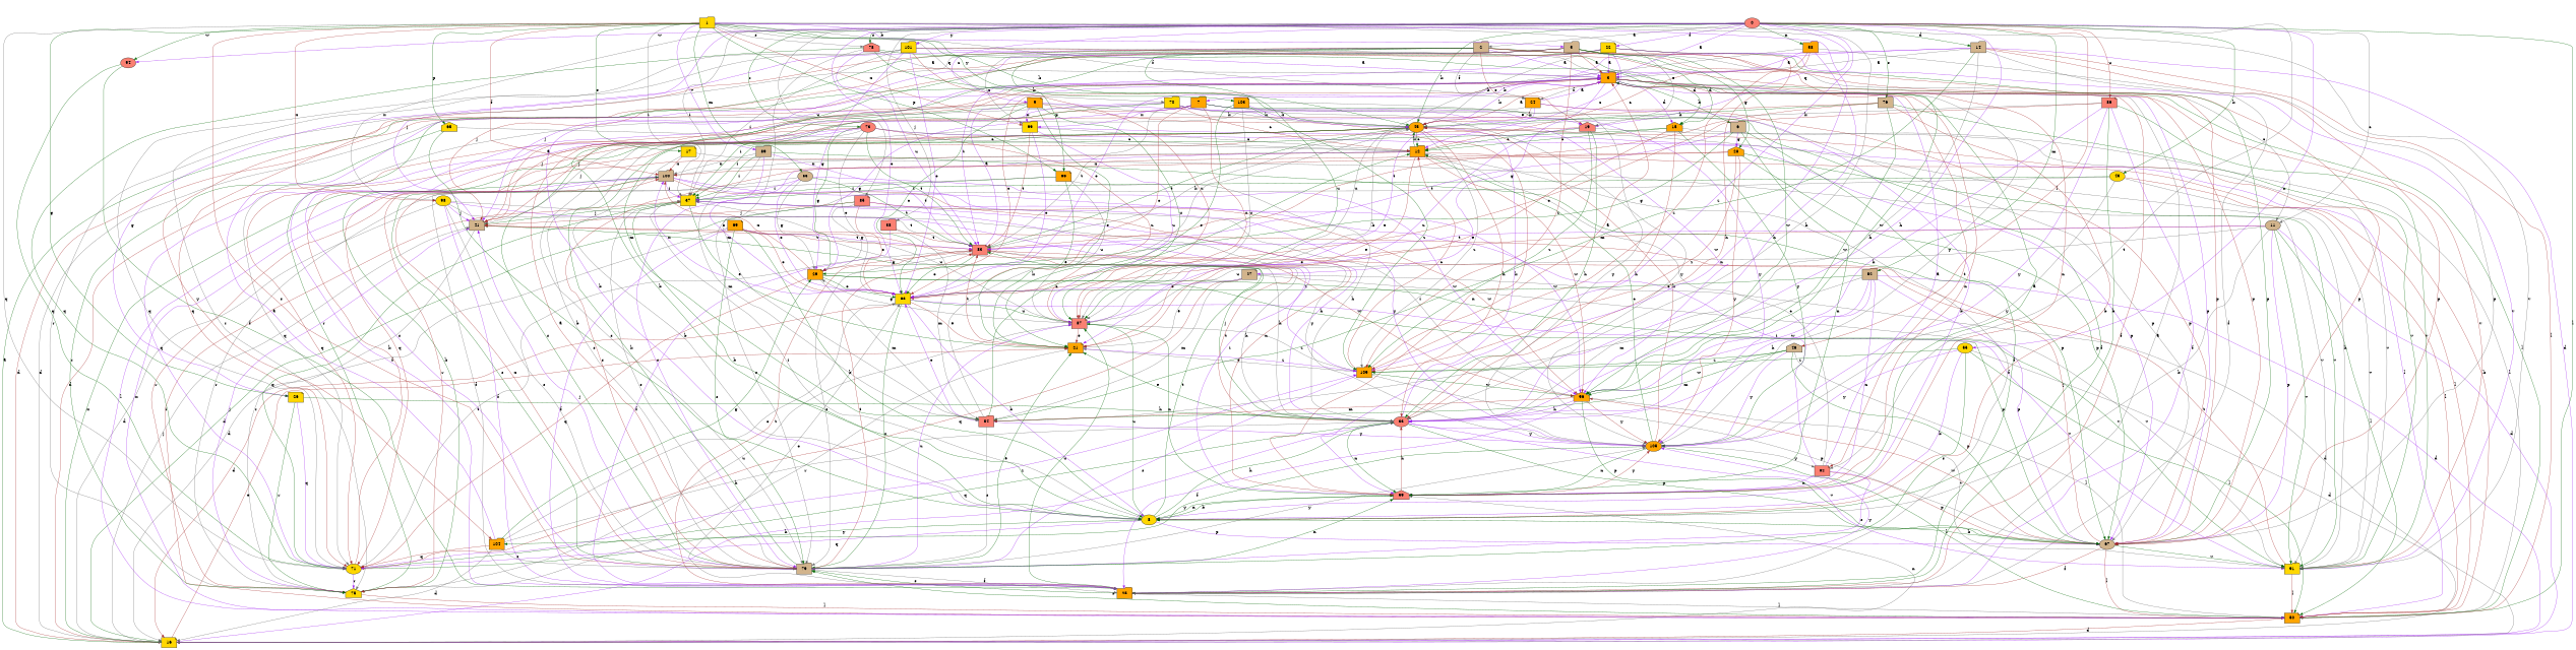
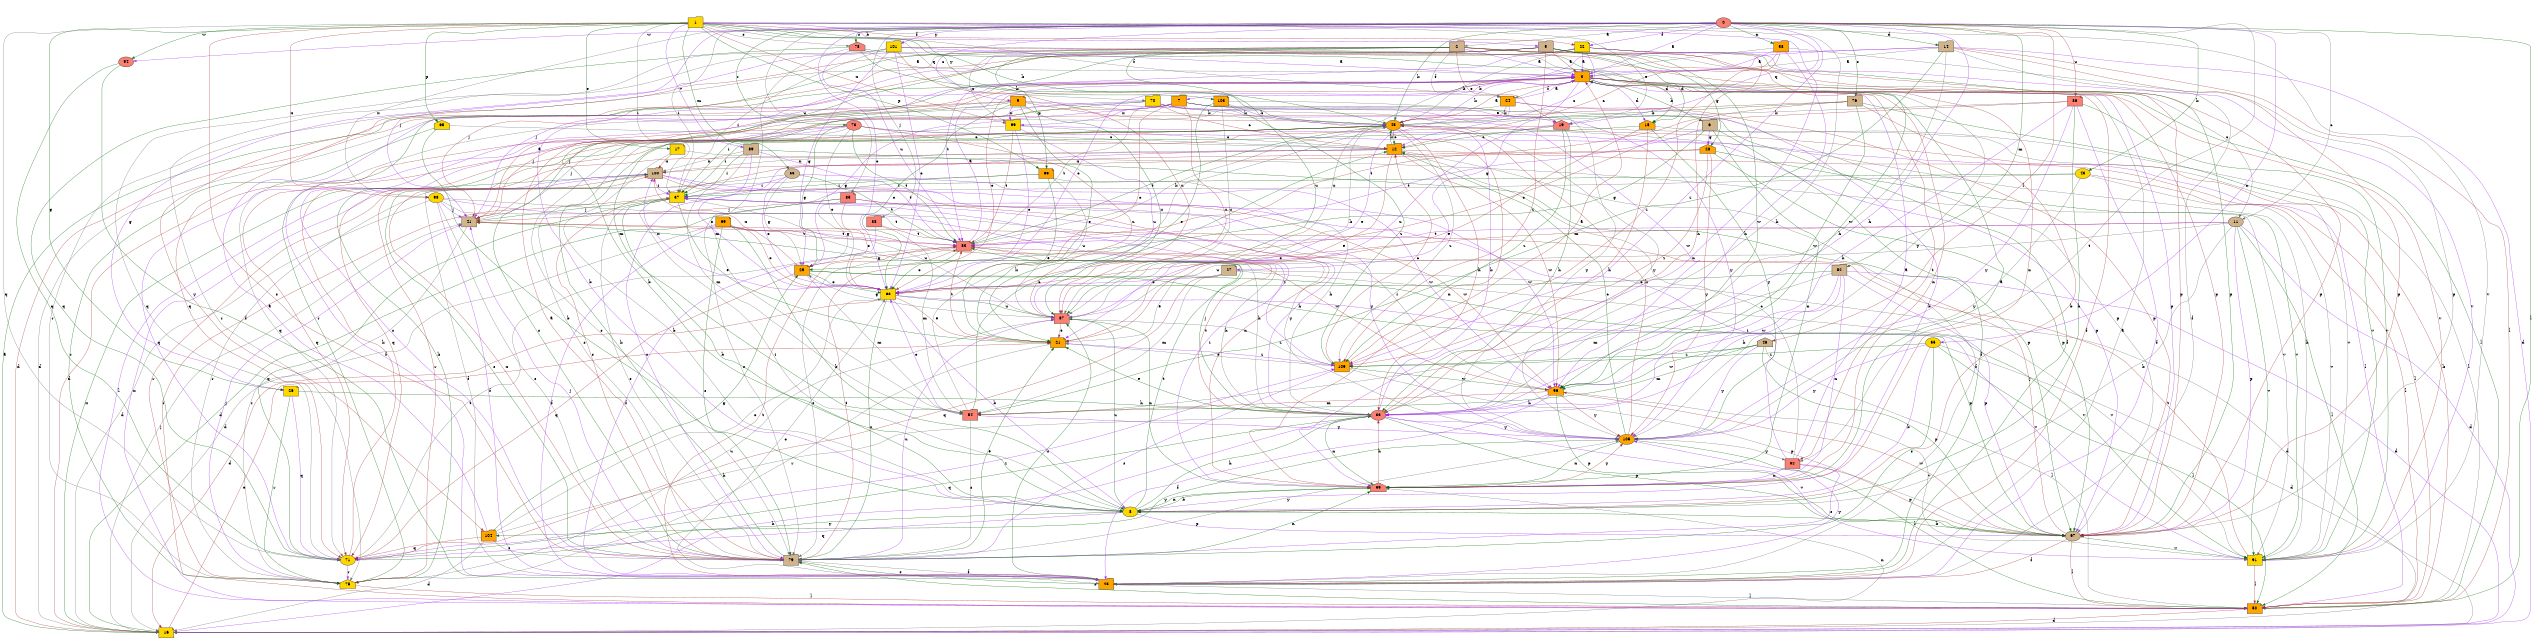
  strict digraph {
    node [fillcolor=orange shape=folder style=filled]
    edge [color=darkgreen]
    0 [fillcolor=salmon shape=ellipse]
    2 [fillcolor=tan]
    3
    9 [shape=note]
    11 [fillcolor=tan shape=ellipse]
    14 [fillcolor=tan]
    22 [fillcolor=gold shape=note]
    33 [fillcolor=salmon shape=ellipse]
    37 [fillcolor=gold]
    38 [fillcolor=salmon]
    41 [fillcolor=tan shape=note]
    43 [fillcolor=gold shape=ellipse]
    45 [shape=ellipse]
    46 [fillcolor=tan shape=house]
    50 [shape=note]
    52 [fillcolor=tan]
    55 [fillcolor=gold shape=ellipse]
    58
    63 [fillcolor=gold]
    73 [fillcolor=salmon shape=ellipse]
    76 [fillcolor=tan]
    78 [fillcolor=salmon shape=house]
    82 [fillcolor=salmon shape=note]
    85 [fillcolor=salmon shape=note]
    86 [fillcolor=salmon shape=note]
    94 [fillcolor=salmon shape=ellipse]
    98 [fillcolor=gold shape=ellipse]
    101 [fillcolor=gold]
    109
    19 [fillcolor=salmon shape=house]
    24 [shape=note]
    26 [fillcolor=gold shape=note]
    59 [fillcolor=salmon shape=house]
    66 [shape=note]
    71 [fillcolor=gold shape=ellipse]
    99 [fillcolor=gold]
    15 [shape=house]
    67 [fillcolor=tan shape=ellipse]
    75 [fillcolor=gold shape=house]
    87 [fillcolor=salmon shape=note]
    91 [fillcolor=gold]
    6 [fillcolor=tan]
    7
    25
    27 [fillcolor=tan shape=note]
    79 [fillcolor=tan]
    16 [fillcolor=gold shape=note]
    21 [shape=note]
    105 [shape=ellipse]
    8 [fillcolor=gold shape=ellipse]
    83 [fillcolor=salmon shape=note]
    54 [fillcolor=salmon]
    12
    96 [shape=house]
    100 [fillcolor=tan]
    69 [shape=note]
    29 [shape=note]
    1 [fillcolor=gold]
    5 [fillcolor=tan]
    17 [fillcolor=gold shape=note]
    53 [fillcolor=tan shape=ellipse]
    65 [fillcolor=gold shape=house]
    70 [fillcolor=gold]
    89 [fillcolor=tan]
    103 [shape=note]
    28 [shape=house]
    104
    0 -> 2 [color=gray40 label=a]
    0 -> 3 [color=purple label=a]
    0 -> 9 [color=purple label=c]
    0 -> 11 [color=gray40 label=c]
    0 -> 14 [label=d]
    0 -> 22 [color=purple label=f]
    0 -> 33 [color=purple label=h]
    0 -> 37 [color=gray40 label=i]
    0 -> 38 [color=gray40 label=j]
    0 -> 41 [color=purple label=j]
    0 -> 43 [label=k]
    0 -> 45 [label=k]
    0 -> 46 [color=brown label=l]
    0 -> 50 [label=l]
    0 -> 52 [label=m]
    0 -> 55 [color=purple label=n]
    0 -> 58 [label=n]
    0 -> 63 [color=purple label=o]
    0 -> 73 [label=r]
    0 -> 76 [label=s]
    0 -> 78 [label=s]
    0 -> 82 [color=gray40 label=t]
    0 -> 85 [color=gray40 label=u]
    0 -> 86 [color=brown label=u]
    0 -> 94 [color=purple label=w]
    0 -> 98 [color=gray40 label=x]
    0 -> 101 [color=purple label=y]
    0 -> 109 [color=purple label=z]
    0 -> 19 [color=purple label=q]
    2 -> 3 [color=purple label=a]
    2 -> 11 [color=gray40 label=c]
    2 -> 19 [color=brown label=e]
    2 -> 24 [color=gray40 label=f]
    2 -> 26 [color=purple label=g]
    2 -> 59 [color=brown label=n]
    2 -> 66 [label=p]
    2 -> 71 [color=brown label=q]
    2 -> 99 [color=gray40 label=x]
    2 -> 15 [label=d]
    2 -> 67 [color=brown label=p]
    2 -> 75 [label=r]
    2 -> 87 [label=u]
    3 -> 45 [color=purple label=k]
    3 -> 50 [label=l]
    3 -> 63 [color=brown label=o]
    3 -> 82 [color=brown label=t]
    3 -> 24 [color=gray40 label=f]
    3 -> 59 [color=brown label=n]
    3 -> 15 [color=purple label=d]
    3 -> 67 [color=purple label=p]
    3 -> 91 [color=brown label=v]
    3 -> 6 [label=b]
    3 -> 7 [color=purple label=b]
    3 -> 25 [color=brown label=f]
    3 -> 27 [color=purple label=g]
    9 -> 45 [color=gray40 label=k]
    9 -> 63 [label=o]
    9 -> 59 [color=brown label=n]
    9 -> 71 [color=gray40 label=q]
    9 -> 99 [color=purple label=x]
    9 -> 87 [label=u]
    9 -> 79 [label=s]
    9 -> 16 [color=brown label=d]
    9 -> 21 [label=e]
    9 -> 105 [color=purple label=y]
    11 -> 50 [label=l]
    11 -> 63 [color=brown label=o]
    11 -> 67 [color=purple label=p]
    11 -> 87 [color=gray40 label=u]
    11 -> 91 [label=v]
    11 -> 16 [color=purple label=d]
    11 -> 8 [color=gray40 label=b]
    11 -> 83 [color=purple label=t]
    14 -> 3 [color=gray40 label=a]
    14 -> 33 [color=gray40 label=h]
    14 -> 41 [color=purple label=j]
    14 -> 50 [color=brown label=l]
    14 -> 63 [color=purple label=o]
    14 -> 67 [color=brown label=p]
    14 -> 25 [color=gray40 label=f]
    14 -> 16 [color=purple label=d]
    14 -> 54 [label=m]
    22 -> 3 [color=purple label=a]
    22 -> 33 [color=brown label=h]
    22 -> 41 [color=brown label=j]
    22 -> 45 [color=gray40 label=k]
    22 -> 67 [label=p]
    22 -> 91 [color=purple label=v]
    22 -> 8 [label=b]
    22 -> 83 [color=purple label=t]
    22 -> 12 [color=purple label=c]
    33 -> 41 [label=j]
    33 -> 45 [color=purple label=k]
    33 -> 59 [label=n]
    33 -> 71 [label=q]
    33 -> 67 [label=p]
    33 -> 91 [color=purple label=v]
    33 -> 21 [label=e]
    33 -> 105 [color=purple label=y]
    33 -> 83 [color=brown label=t]
    37 -> 41 [label=j]
    37 -> 71 [label=q]
    37 -> 87 [color=gray40 label=u]
    37 -> 79 [color=gray40 label=s]
    37 -> 21 [label=e]
    37 -> 8 [label=b]
    38 -> 25 [color=purple label=f]
    38 -> 83 [color=brown label=t]
    38 -> 54 [color=gray40 label=m]
    41 -> 3 [color=brown label=a]
    41 -> 75 [color=gray40 label=r]
    41 -> 83 [color=brown label=t]
    43 -> 37 [label=i]
    43 -> 50 [color=brown label=l]
    43 -> 91 [color=gray40 label=v]
    43 -> 79 [color=gray40 label=s]
    43 -> 105 [color=gray40 label=y]
    45 -> 3 [color=brown label=a]
    45 -> 33 [color=brown label=h]
    45 -> 109 [color=gray40 label=z]
    45 -> 71 [color=brown label=q]
    45 -> 83 [label=t]
    45 -> 12 [label=c]
    46 -> 50 [color=gray40 label=l]
    46 -> 109 [label=z]
    46 -> 67 [label=p]
    46 -> 105 [color=purple label=y]
    46 -> 54 [label=m]
    46 -> 96 [label=w]
    50 -> 37 [color=brown label=i]
    50 -> 45 [color=brown label=k]
    50 -> 79 [label=s]
    50 -> 16 [color=brown label=d]
    50 -> 100 [color=purple label=x]
    52 -> 33 [color=purple label=h]
    52 -> 63 [label=o]
    52 -> 59 [color=purple label=n]
    52 -> 67 [color=purple label=p]
    52 -> 16 [color=purple label=d]
    52 -> 54 [color=gray40 label=m]
    52 -> 96 [color=purple label=w]
    55 -> 50 [label=l]
    55 -> 109 [label=z]
    55 -> 79 [label=s]
    55 -> 16 [color=gray40 label=d]
    55 -> 105 [color=purple label=y]
    55 -> 8 [color=purple label=b]
    58 -> 3 [color=purple label=a]
    58 -> 33 [color=purple label=h]
    58 -> 109 [color=brown label=z]
    58 -> 67 [color=gray40 label=p]
    58 -> 87 [color=gray40 label=u]
    58 -> 12 [color=brown label=c]
    63 -> 87 [label=u]
    63 -> 91 [color=purple label=v]
    63 -> 79 [label=s]
    63 -> 16 [color=brown label=d]
    63 -> 21 [color=brown label=e]
    63 -> 8 [color=purple label=b]
    63 -> 100 [color=purple label=x]
    73 -> 41 [color=gray40 label=j]
    73 -> 63 [color=gray40 label=o]
    73 -> 71 [color=purple label=q]
    73 -> 67 [color=purple label=p]
    73 -> 87 [color=brown label=u]
    73 -> 25 [color=purple label=f]
    73 -> 16 [color=brown label=d]
    73 -> 83 [label=t]
    73 -> 12 [color=gray40 label=c]
    73 -> 29 [label=g]
    76 -> 41 [color=brown label=j]
    76 -> 45 [label=k]
    76 -> 91 [label=v]
    76 -> 8 [color=brown label=b]
    76 -> 83 [color=brown label=t]
    76 -> 96 [label=w]
    78 -> 3 [color=gray40 label=a]
    78 -> 45 [label=k]
    78 -> 71 [label=q]
    78 -> 83 [color=purple label=u]
    78 -> 54 [color=gray40 label=m]
    78 -> 96 [label=w]
    82 -> 3 [color=purple label=a]
    82 -> 37 [color=purple label=i]
    82 -> 59 [color=purple label=n]
    82 -> 67 [color=brown label=p]
    82 -> 79 [color=purple label=s]
    82 -> 12 [color=gray40 label=c]
    85 -> 33 [color=purple label=h]
    85 -> 41 [color=brown label=j]
    85 -> 63 [color=brown label=o]
    85 -> 16 [label=d]
    85 -> 96 [color=brown label=w]
    85 -> 29 [color=gray40 label=g]
    86 -> 33 [color=purple label=h]
    86 -> 45 [color=gray40 label=k]
    86 -> 63 [color=brown label=o]
    86 -> 91 [label=v]
    86 -> 25 [color=purple label=f]
    86 -> 105 [color=purple label=y]
    86 -> 8 [label=b]
    94 -> 71 [label=q]
    94 -> 25 [label=f]
    98 -> 41 [color=purple label=j]
    98 -> 109 [color=purple label=z]
    98 -> 25 [color=purple label=f]
    98 -> 79 [color=gray40 label=s]
    98 -> 16 [color=gray40 label=d]
    98 -> 105 [color=gray40 label=y]
    98 -> 83 [color=gray40 label=t]
    101 -> 3 [color=purple label=a]
    101 -> 37 [color=gray40 label=i]
    101 -> 63 [color=purple label=o]
    101 -> 71 [color=gray40 label=q]
    101 -> 67 [color=brown label=p]
    101 -> 75 [color=gray40 label=r]
    101 -> 87 [color=brown label=u]
    101 -> 105 [color=gray40 label=y]
    101 -> 29 [color=purple label=g]
    109 -> 3 [color=brown label=a]
    109 -> 67 [color=gray40 label=p]
    109 -> 79 [color=purple label=s]
    109 -> 21 [color=gray40 label=e]
    109 -> 12 [color=brown label=c]
    109 -> 96 [label=w]
    19 -> 33 [label=h]
    19 -> 109 [label=z]
    19 -> 71 [color=brown label=q]
    19 -> 87 [color=purple label=u]
    19 -> 91 [color=gray40 label=v]
    19 -> 12 [label=c]
    24 -> 3 [color=purple label=a]
    24 -> 45 [color=brown label=k]
    24 -> 67 [color=brown label=p]
    24 -> 79 [color=gray40 label=s]
    24 -> 21 [color=purple label=e]
    24 -> 8 [color=purple label=b]
    26 -> 33 [label=h]
    26 -> 71 [color=purple label=q]
    26 -> 75 [label=r]
    59 -> 3 [label=a]
    59 -> 33 [color=brown label=h]
    59 -> 37 [color=purple label=i]
    59 -> 105 [color=brown label=y]
    59 -> 8 [label=b]
    66 -> 33 [color=gray40 label=h]
    66 -> 37 [label=i]
    66 -> 75 [color=gray40 label=r]
    66 -> 87 [color=gray40 label=u]
    66 -> 21 [label=e]
    71 -> 45 [color=brown label=k]
    71 -> 109 [color=purple label=z]
    71 -> 75 [color=purple label=r]
    71 -> 105 [label=y]
    71 -> 83 [color=gray40 label=t]
    99 -> 50 [color=purple label=l]
    99 -> 63 [color=purple label=o]
    99 -> 87 [color=purple label=u]
    99 -> 79 [color=gray40 label=s]
    99 -> 83 [color=brown label=t]
    99 -> 12 [color=gray40 label=c]
    15 -> 33 [color=brown label=h]
    15 -> 37 [label=i]
    15 -> 50 [color=gray40 label=l]
    15 -> 21 [color=brown label=e]
    15 -> 105 [label=y]
-   15 -> 12 [label=c]
    67 -> 41 [color=brown label=j]
    67 -> 50 [color=brown label=l]
    67 -> 91 [label=v]
    67 -> 25 [color=brown label=f]
    67 -> 8 [label=b]
    67 -> 96 [color=brown label=w]
    75 -> 41 [color=purple label=j]
    75 -> 45 [label=k]
    75 -> 50 [color=brown label=l]
    75 -> 87 [color=gray40 label=u]
    87 -> 45 [color=gray40 label=k]
    87 -> 109 [color=gray40 label=z]
    87 -> 59 [label=n]
    87 -> 21 [color=brown label=e]
    87 -> 29 [color=gray40 label=g]
    91 -> 45 [color=gray40 label=k]
    91 -> 50 [color=brown label=l]
    91 -> 83 [color=brown label=t]
    6 -> 59 [label=n]
    6 -> 25 [label=f]
    6 -> 83 [color=purple label=t]
    6 -> 29 [label=g]
    6 -> 28 [color=purple label=g]
    7 -> 41 [color=brown label=j]
    7 -> 63 [color=brown label=o]
    7 -> 19 [color=purple label=e]
    7 -> 99 [color=purple label=x]
    7 -> 67 [color=gray40 label=p]
    7 -> 87 [color=brown label=u]
    7 -> 25 [label=f]
    7 -> 83 [color=gray40 label=t]
    7 -> 29 [color=purple label=g]
    25 -> 3 [color=gray40 label=a]
    25 -> 50 [color=gray40 label=l]
    25 -> 63 [color=gray40 label=o]
    25 -> 87 [label=u]
    25 -> 79 [label=s]
    25 -> 105 [color=purple label=y]
    25 -> 83 [color=brown label=t]
    27 -> 63 [color=purple label=o]
    27 -> 71 [color=brown label=q]
    27 -> 91 [color=gray40 label=v]
    27 -> 16 [color=gray40 label=d]
    27 -> 21 [color=gray40 label=e]
    27 -> 54 [color=gray40 label=m]
    79 -> 3 [color=brown label=a]
    79 -> 41 [color=purple label=j]
    79 -> 45 [label=k]
    79 -> 59 [label=n]
    79 -> 87 [color=purple label=u]
    79 -> 25 [color=gray40 label=f]
    79 -> 21 [label=e]
    79 -> 105 [color=gray40 label=y]
    79 -> 83 [color=brown label=t]
    79 -> 100 [color=brown label=x]
    16 -> 3 [label=a]
    16 -> 33 [color=purple label=h]
    16 -> 41 [color=gray40 label=j]
    16 -> 59 [color=gray40 label=n]
    16 -> 21 [color=brown label=e]
    16 -> 100 [label=x]
    21 -> 109 [color=purple label=z]
    21 -> 75 [color=gray40 label=r]
    21 -> 83 [color=brown label=t]
    105 -> 45 [color=brown label=k]
    105 -> 50 [label=l]
    105 -> 82 [color=gray40 label=y]
    105 -> 59 [label=n]
    105 -> 12 [label=c]
    8 -> 33 [label=h]
    8 -> 37 [color=gray40 label=i]
    8 -> 59 [label=n]
    8 -> 71 [color=purple label=q]
    8 -> 67 [color=purple label=p]
    8 -> 87 [label=u]
    8 -> 83 [label=t]
    8 -> 104 [label=y]
    83 -> 3 [color=purple label=a]
    83 -> 33 [color=gray40 label=h]
    83 -> 45 [color=gray40 label=k]
    83 -> 63 [label=o]
    83 -> 79 [color=gray40 label=s]
    83 -> 29 [color=brown label=g]
    54 -> 45 [color=gray40 label=k]
    54 -> 63 [color=purple label=o]
    54 -> 79 [color=gray40 label=s]
    54 -> 105 [color=purple label=y]
    54 -> 12 [label=c]
    12 -> 45 [label=k]
    12 -> 50 [color=brown label=l]
    12 -> 75 [color=brown label=r]
    12 -> 25 [color=gray40 label=f]
    12 -> 79 [color=purple label=s]
    12 -> 21 [color=brown label=e]
    12 -> 96 [color=brown label=w]
    12 -> 100 [color=gray40 label=x]
    96 -> 33 [color=purple label=h]
    96 -> 37 [color=gray40 label=i]
    96 -> 67 [label=p]
    96 -> 91 [color=gray40 label=v]
    96 -> 25 [color=purple label=f]
    96 -> 105 [color=brown label=y]
    96 -> 54 [color=brown label=m]
    100 -> 37 [color=purple label=i]
    100 -> 50 [color=purple label=l]
    100 -> 59 [color=brown label=n]
    100 -> 75 [color=brown label=r]
    100 -> 79 [label=s]
    100 -> 105 [color=purple label=y]
    100 -> 96 [color=purple label=w]
    69 -> 33 [color=gray40 label=h]
    69 -> 63 [color=brown label=o]
    69 -> 25 [color=purple label=f]
    69 -> 79 [label=s]
    69 -> 16 [color=gray40 label=d]
    69 -> 8 [label=b]
    69 -> 83 [color=purple label=t]
    69 -> 96 [color=brown label=w]
    29 -> 63 [label=o]
    29 -> 71 [color=brown label=q]
    29 -> 67 [label=p]
    29 -> 91 [label=v]
    29 -> 54 [color=gray40 label=m]
    29 -> 100 [color=brown label=x]
-   1 -> 100 [color=brown label=f]
+   1 -> 22 [color=brown label=f]
    1 -> 33 [color=gray40 label=h]
    1 -> 37 [color=gray40 label=i]
    1 -> 45 [label=k]
    1 -> 78 [color=gray40 label=s]
    1 -> 94 [label=w]
    1 -> 98 [color=brown label=x]
    1 -> 19 [color=gray40 label=e]
    1 -> 24 [color=gray40 label=f]
    1 -> 26 [label=g]
    1 -> 59 [color=purple label=n]
    1 -> 66 [label=p]
    1 -> 71 [color=gray40 label=q]
    1 -> 99 [color=brown label=x]
    1 -> 91 [color=gray40 label=v]
    1 -> 79 [color=brown label=s]
    1 -> 5 [color=purple label=b]
    1 -> 17 [label=e]
    1 -> 53 [label=m]
    1 -> 65 [label=p]
    1 -> 70 [color=gray40 label=q]
    1 -> 89 [color=purple label=v]
    1 -> 103 [label=y]
    5 -> 3 [color=brown label=a]
    5 -> 109 [color=brown label=z]
    5 -> 15 [label=d]
    5 -> 67 [color=brown label=p]
    5 -> 75 [color=gray40 label=r]
    5 -> 8 [color=purple label=b]
    5 -> 54 [label=m]
    5 -> 96 [label=w]
    5 -> 28 [label=g]
    5 -> 104 [color=brown label=y]
    17 -> 91 [color=gray40 label=v]
    17 -> 8 [color=gray40 label=b]
    17 -> 100 [color=brown label=x]
    53 -> 37 [color=purple label=i]
    53 -> 63 [color=purple label=o]
    53 -> 25 [color=gray40 label=f]
    53 -> 83 [label=t]
    53 -> 96 [color=purple label=w]
    53 -> 29 [color=gray40 label=g]
    65 -> 75 [label=r]
    65 -> 8 [label=b]
    65 -> 12 [color=gray40 label=c]
    70 -> 37 [label=i]
    70 -> 45 [color=gray40 label=k]
    70 -> 79 [color=purple label=s]
    70 -> 16 [color=gray40 label=d]
    70 -> 105 [color=gray40 label=y]
    70 -> 12 [color=brown label=c]
    70 -> 96 [color=purple label=w]
    89 -> 37 [label=i]
    89 -> 63 [color=purple label=o]
    89 -> 67 [label=p]
    89 -> 83 [color=purple label=t]
    89 -> 54 [color=gray40 label=m]
    89 -> 100 [color=gray40 label=x]
    103 -> 45 [color=purple label=k]
    103 -> 109 [label=z]
    103 -> 87 [color=gray40 label=u]
    103 -> 21 [label=e]
    103 -> 105 [color=gray40 label=y]
    28 -> 109 [color=brown label=z]
    28 -> 67 [label=p]
    28 -> 91 [label=v]
    28 -> 79 [color=brown label=s]
    28 -> 105 [color=brown label=y]
    28 -> 100 [color=brown label=x]
    104 -> 3 [color=purple label=a]
    104 -> 33 [color=gray40 label=h]
    104 -> 63 [color=gray40 label=o]
    104 -> 71 [color=brown label=q]
    104 -> 79 [color=gray40 label=s]
    104 -> 16 [color=gray40 label=d]
    104 -> 29 [label=g]
  }
